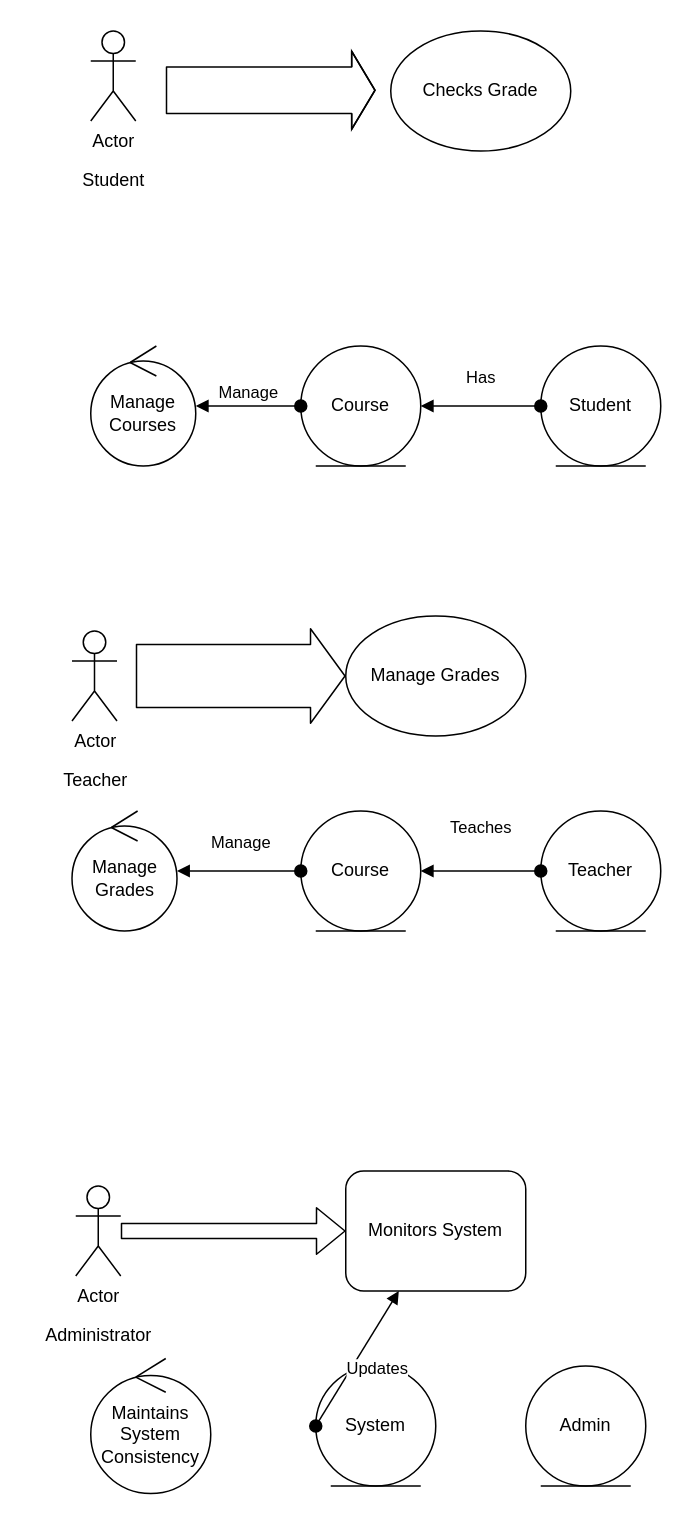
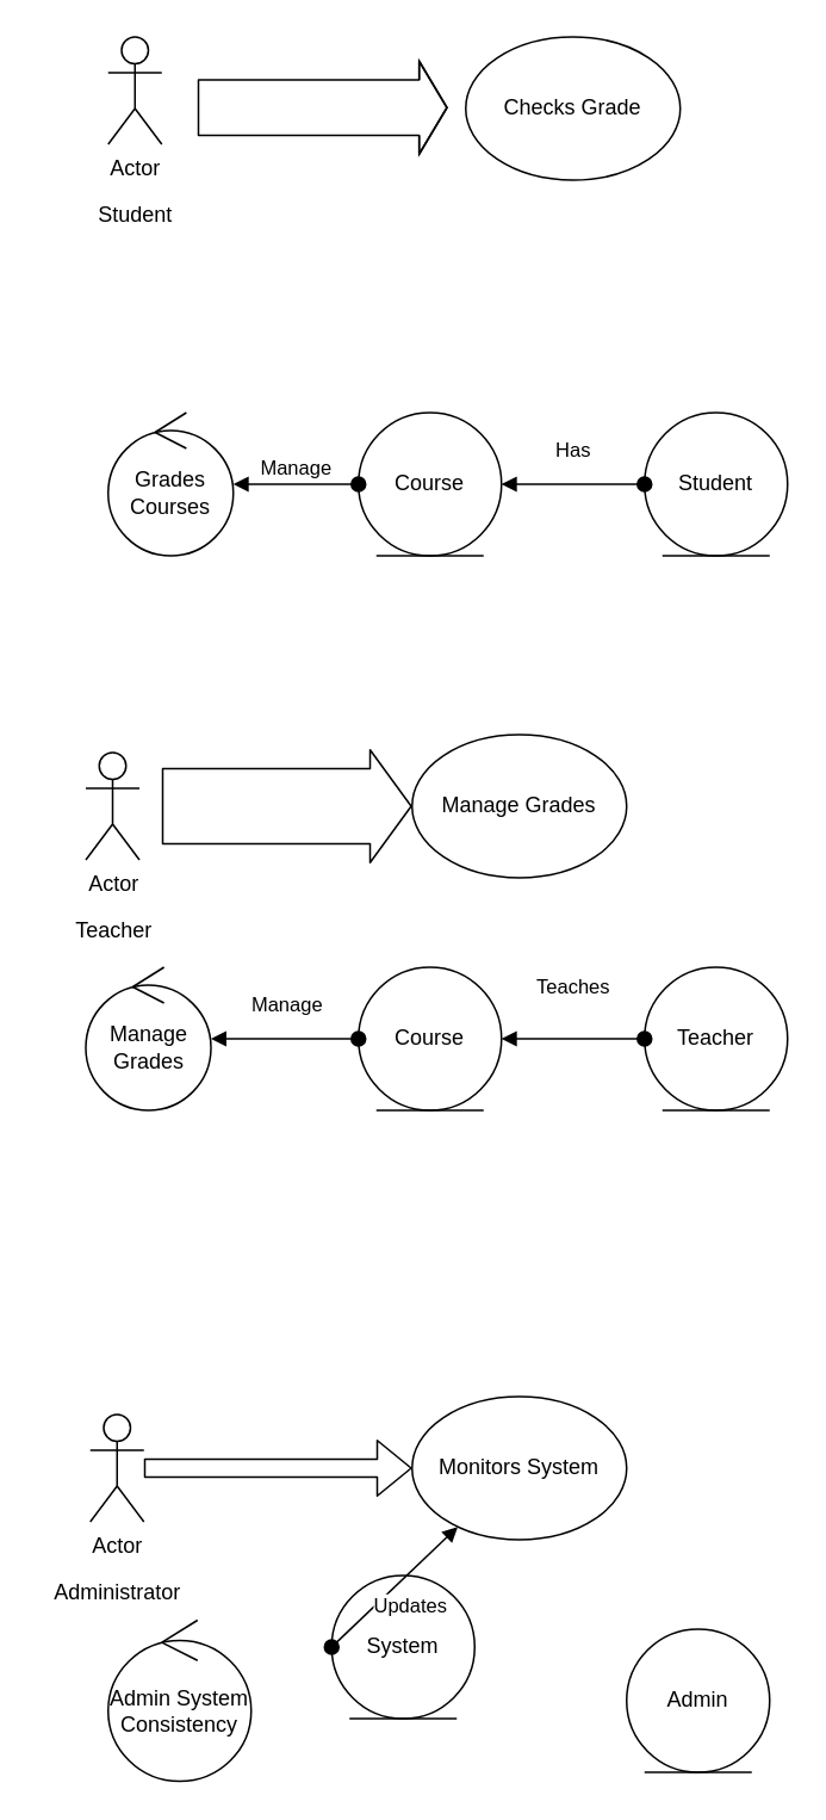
  <mxCell id="0" />
  <mxCell id="1" parent="0" />
  <mxCell id="2" value="Actor" style="shape=umlActor;verticalLabelPosition=bottom;labelBackgroundColor=#ffffff;verticalAlign=top;html=1;outlineConnect=0;" vertex="1" parent="1"><mxGeometry x="60" y="20" width="30" height="60" as="geometry" /></mxCell>
  <mxCell id="3" value="Student" style="text;html=1;strokeColor=none;fillColor=none;align=center;verticalAlign=middle;whiteSpace=wrap;rounded=0;" vertex="1" parent="1"><mxGeometry x="47.5" y="110" width="55" height="20" as="geometry" /></mxCell>
  <mxCell id="4" value="Checks Grade" style="ellipse;whiteSpace=wrap;html=1;" vertex="1" parent="1"><mxGeometry x="260" y="20" width="120" height="80" as="geometry" /></mxCell>
  <mxCell id="5" value="" style="shape=flexArrow;endArrow=classic;html=1;width=31;endSize=4.85;" edge="1" parent="1"><mxGeometry width="50" height="50" relative="1" as="geometry"><mxPoint x="110" y="59.5" as="sourcePoint" /><mxPoint x="250" y="59.5" as="targetPoint" /><Array as="points"><mxPoint x="170" y="59.5" /></Array></mxGeometry></mxCell>
  <mxCell id="6" value="Student" style="ellipse;shape=umlEntity;whiteSpace=wrap;html=1;" vertex="1" parent="1"><mxGeometry x="360" y="230" width="80" height="80" as="geometry" /></mxCell>
  <mxCell id="7" value="Course" style="ellipse;shape=umlEntity;whiteSpace=wrap;html=1;" vertex="1" parent="1"><mxGeometry x="200" y="230" width="80" height="80" as="geometry" /></mxCell>
- <mxCell id="8" value="Manage Courses" style="ellipse;shape=umlControl;whiteSpace=wrap;html=1;" vertex="1" parent="1"><mxGeometry x="60" y="230" width="70" height="80" as="geometry" /></mxCell>
+ <mxCell id="8" value="Grades Courses" style="ellipse;shape=umlControl;whiteSpace=wrap;html=1;" vertex="1" parent="1"><mxGeometry x="60" y="230" width="70" height="80" as="geometry" /></mxCell>
  <mxCell id="9" value="Has" style="html=1;verticalAlign=bottom;startArrow=oval;startFill=1;endArrow=block;startSize=8;exitX=0;exitY=0.5;exitDx=0;exitDy=0;" edge="1" parent="1" source="6" target="7"><mxGeometry y="-10" width="60" relative="1" as="geometry"><mxPoint x="300" y="269.5" as="sourcePoint" /><mxPoint x="360" y="269.5" as="targetPoint" /><mxPoint as="offset" /></mxGeometry></mxCell>
  <mxCell id="10" value="Manage" style="html=1;verticalAlign=bottom;startArrow=oval;startFill=1;endArrow=block;startSize=8;exitX=0;exitY=0.5;exitDx=0;exitDy=0;" edge="1" parent="1" source="7" target="8"><mxGeometry width="60" relative="1" as="geometry"><mxPoint x="470" y="350" as="sourcePoint" /><mxPoint x="530" y="350" as="targetPoint" /></mxGeometry></mxCell>
  <mxCell id="11" value="Actor" style="shape=umlActor;verticalLabelPosition=bottom;labelBackgroundColor=#ffffff;verticalAlign=top;html=1;" vertex="1" parent="1"><mxGeometry x="47.5" y="420" width="30" height="60" as="geometry" /></mxCell>
  <mxCell id="12" value="Teacher" style="text;html=1;align=center;verticalAlign=middle;resizable=0;points=[];autosize=1;" vertex="1" parent="1"><mxGeometry x="32.5" y="510" width="60" height="20" as="geometry" /></mxCell>
  <mxCell id="13" value="" style="shape=flexArrow;endArrow=classic;html=1;width=42;endSize=7.33;" edge="1" parent="1" target="14"><mxGeometry width="50" height="50" relative="1" as="geometry"><mxPoint x="90" y="450" as="sourcePoint" /><mxPoint x="190" y="455" as="targetPoint" /></mxGeometry></mxCell>
  <mxCell id="14" value="Manage Grades" style="ellipse;whiteSpace=wrap;html=1;" vertex="1" parent="1"><mxGeometry x="230" y="410" width="120" height="80" as="geometry" /></mxCell>
  <mxCell id="15" value="Actor" style="shape=umlActor;verticalLabelPosition=bottom;labelBackgroundColor=#ffffff;verticalAlign=top;html=1;" vertex="1" parent="1"><mxGeometry x="50" y="790" width="30" height="60" as="geometry" /></mxCell>
  <mxCell id="16" value="Administrator" style="text;html=1;align=center;verticalAlign=middle;resizable=0;points=[];autosize=1;" vertex="1" parent="1"><mxGeometry x="20" y="880" width="90" height="20" as="geometry" /></mxCell>
  <mxCell id="17" value="" style="shape=flexArrow;endArrow=classic;html=1;" edge="1" parent="1" source="15" target="18"><mxGeometry width="50" height="50" relative="1" as="geometry"><mxPoint x="130" y="830" as="sourcePoint" /><mxPoint x="180" y="780" as="targetPoint" /><Array as="points"><mxPoint x="230" y="820" /></Array></mxGeometry></mxCell>
- <mxCell id="18" value="Monitors System" style="whiteSpace=wrap;html=1;rounded=1;" vertex="1" parent="1"><mxGeometry x="230" y="780" width="120" height="80" as="geometry" /></mxCell>
+ <mxCell id="18" value="Monitors System" style="ellipse;whiteSpace=wrap;html=1;" vertex="1" parent="1"><mxGeometry x="230" y="780" width="120" height="80" as="geometry" /></mxCell>
  <mxCell id="19" value="Teacher" style="ellipse;shape=umlEntity;whiteSpace=wrap;html=1;" vertex="1" parent="1"><mxGeometry x="360" y="540" width="80" height="80" as="geometry" /></mxCell>
  <mxCell id="20" value="Course" style="ellipse;shape=umlEntity;whiteSpace=wrap;html=1;" vertex="1" parent="1"><mxGeometry x="200" y="540" width="80" height="80" as="geometry" /></mxCell>
  <mxCell id="21" value="Manage Grades" style="ellipse;shape=umlControl;whiteSpace=wrap;html=1;" vertex="1" parent="1"><mxGeometry x="47.5" y="540" width="70" height="80" as="geometry" /></mxCell>
  <mxCell id="22" value="Admin" style="ellipse;shape=umlEntity;whiteSpace=wrap;html=1;" vertex="1" parent="1"><mxGeometry x="350" y="910" width="80" height="80" as="geometry" /></mxCell>
- <mxCell id="23" value="System" style="ellipse;shape=umlEntity;whiteSpace=wrap;html=1;" vertex="1" parent="1"><mxGeometry x="210" y="910" width="80" height="80" as="geometry" /></mxCell>
- <mxCell id="24" value="Maintains System Consistency" style="ellipse;shape=umlControl;whiteSpace=wrap;html=1;" vertex="1" parent="1"><mxGeometry x="60" y="905" width="80" height="90" as="geometry" /></mxCell>
+ <mxCell id="23" value="System" style="ellipse;shape=umlEntity;whiteSpace=wrap;html=1;" vertex="1" parent="1"><mxGeometry x="185" y="880" width="80" height="80" as="geometry" /></mxCell>
+ <mxCell id="24" value="Admin System Consistency" style="ellipse;shape=umlControl;whiteSpace=wrap;html=1;" vertex="1" parent="1"><mxGeometry x="60" y="905" width="80" height="90" as="geometry" /></mxCell>
  <mxCell id="25" value="Teaches" style="html=1;verticalAlign=bottom;startArrow=oval;startFill=1;endArrow=block;startSize=8;exitX=0;exitY=0.5;exitDx=0;exitDy=0;entryX=1;entryY=0.5;entryDx=0;entryDy=0;" edge="1" parent="1" source="19" target="20"><mxGeometry y="-20" width="60" relative="1" as="geometry"><mxPoint x="470" y="570" as="sourcePoint" /><mxPoint x="530" y="570" as="targetPoint" /><mxPoint as="offset" /></mxGeometry></mxCell>
  <mxCell id="26" value="Manage" style="html=1;verticalAlign=bottom;startArrow=oval;startFill=1;endArrow=block;startSize=8;exitX=0;exitY=0.5;exitDx=0;exitDy=0;" edge="1" parent="1" source="20" target="21"><mxGeometry x="-0.03" y="-10" width="60" relative="1" as="geometry"><mxPoint x="470" y="470" as="sourcePoint" /><mxPoint x="530" y="470" as="targetPoint" /><mxPoint as="offset" /></mxGeometry></mxCell>
  <mxCell id="27" value="Updates" style="html=1;verticalAlign=bottom;startArrow=oval;startFill=1;endArrow=block;startSize=8;exitX=0;exitY=0.5;exitDx=0;exitDy=0;" edge="1" parent="1" source="23" target="18"><mxGeometry x="-0.138" y="-20" width="60" relative="1" as="geometry"><mxPoint x="470" y="870" as="sourcePoint" /><mxPoint x="530" y="870" as="targetPoint" /><mxPoint as="offset" /></mxGeometry></mxCell>
